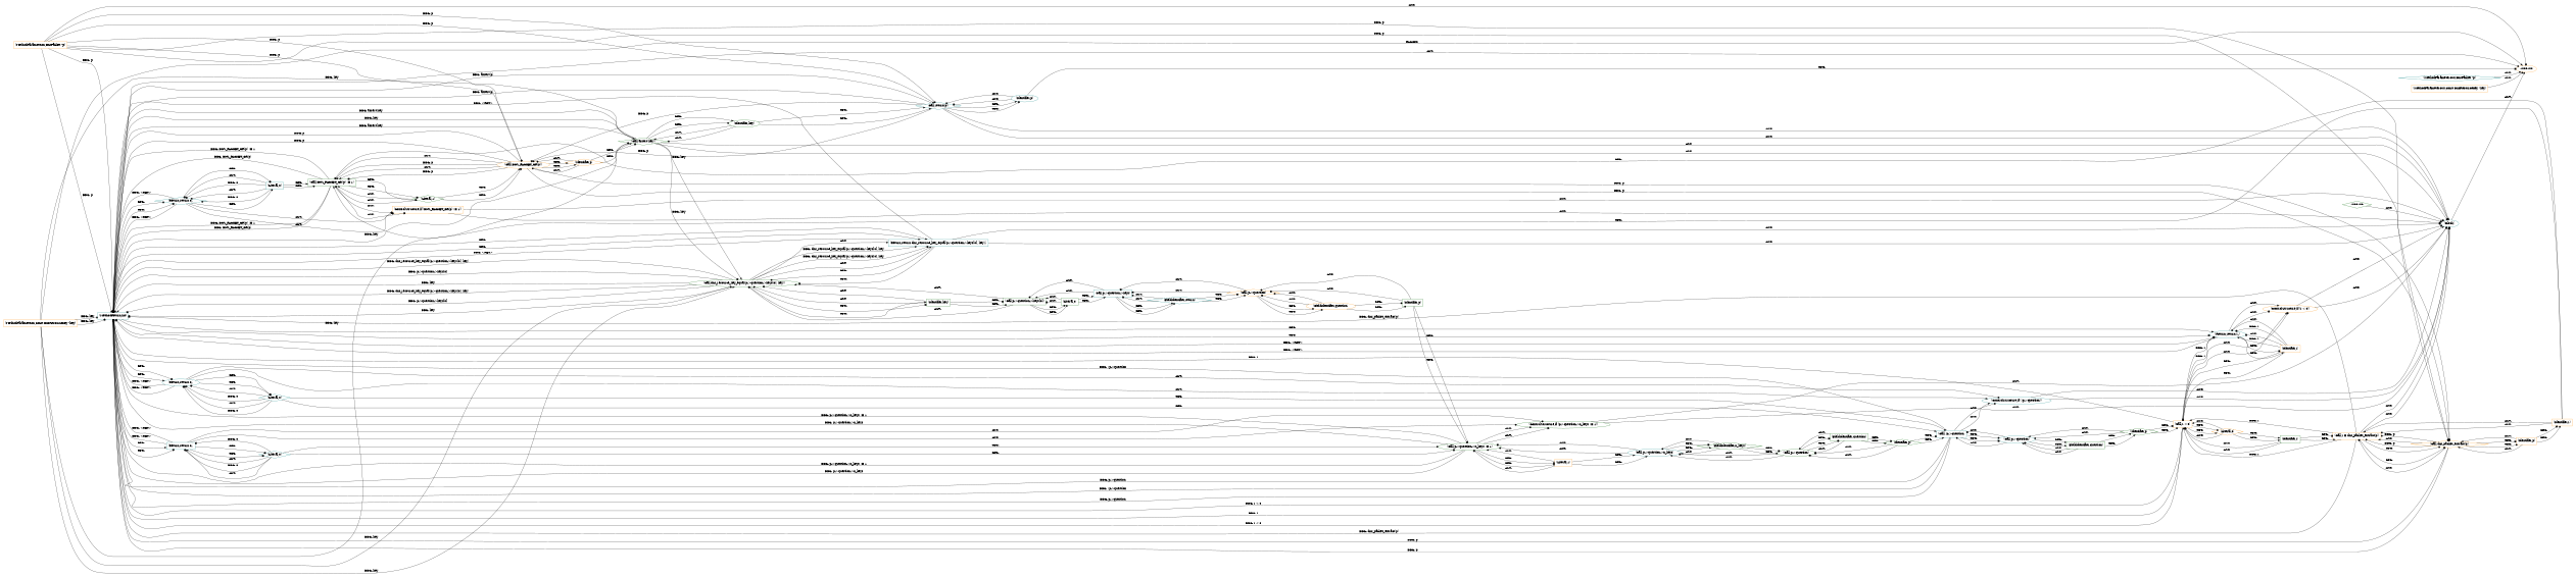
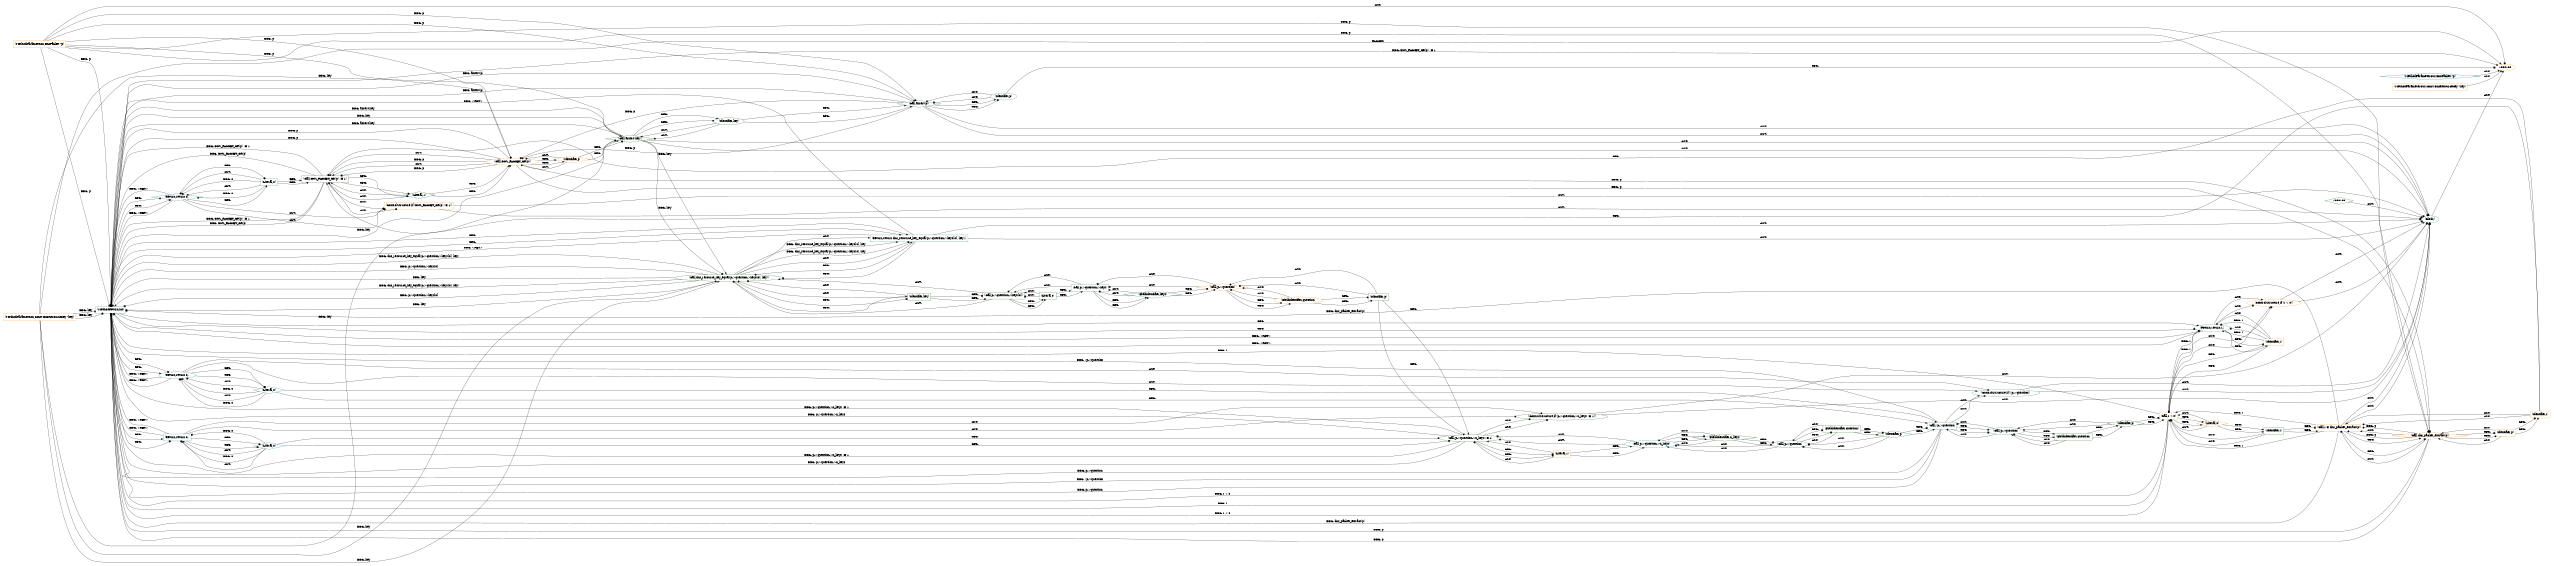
  digraph {
    rankdir=LR
    node [color=teal shape=box]
    edge [arrowhead=box]
    n1 [label="(MethodReturn,int)"]
    n2 [label="(Return,return 0;)" shape=diamond]
    n3 [label="(Return,return r;)" shape=ellipse]
    n4 [label="(Return,return 0;)" shape=ellipse]
    n5 [label="(Return,return 0;)"]
    n6 [label="(Return,return dns_resource_key_equal(p->question->keys[0], key);)"]
    1000102 [color=darkorange shape=ellipse]
    n8 [color=darkorange label="(ControlStructure,if (DNS_PACKET_QR(p) != 1))"]
    n9 [label="(Literal,0)"]
    n10 [color=darkorange label="(ControlStructure,if (r < 0))" shape=ellipse]
    n11 [color=darkorange label="(Identifier,r)"]
    n12 [label="(ControlStructure,if (!p->question))" shape=ellipse]
    n13 [label="(Literal,0)" shape=diamond]
    n14 [color=darkgreen label="(ControlStructure,if (p->question->n_keys != 1))" shape=ellipse]
    n15 [label="(Literal,0)" shape=diamond]
    n16 [color=darkgreen label="(Call,dns_resource_key_equal(p->question->keys[0], key))" shape=ellipse]
    n17 [label="(Block,)" shape=ellipse]
    n18 [color=darkorange label="(MethodParameterIn,DnsPacket *p)"]
    n19 [color=darkorange label="(Call,DNS_PACKET_QR(p))" shape=ellipse]
    n20 [color=darkorange label="(Call,dns_packet_extract(p))" shape=diamond]
-   n21 [label="(Call,return(p))" shape=diamond]
+   n21 [label="(Call,assert(p))" shape=diamond]
    n22 [color=darkgreen label="(Call,DNS_PACKET_QR(p) != 1)"]
    n23 [color=darkorange label="(Identifier,p)" shape=diamond]
    n24 [color=darkorange label="(Identifier,p)"]
    n25 [color=darkorange label="(Call,r = dns_packet_extract(p))"]
    n26 [label="(Identifier,p)" shape=ellipse]
    n27 [label="(MethodParameterOut,DnsPacket *p)" shape=diamond]
    n28 [color=darkorange label="(MethodParameterIn,const DnsResourceKey *key)"]
    n29 [color=darkgreen label="(Call,assert(key))" shape=diamond]
    n30 [color=darkgreen label="(Identifier,key)"]
    n31 [color=darkgreen label="(Identifier,key)" shape=ellipse]
    n32 [color=darkorange label="(MethodParameterOut,const DnsResourceKey *key)"]
    n33 [color=darkgreen label="(Literal,1)" shape=diamond]
    n34 [color=darkorange label="(Identifier,r)"]
    n35 [color=darkorange label="(Call,r < 0)"]
    n36 [color=darkorange label="(Literal,0)" shape=diamond]
    n37 [color=darkgreen label="(Identifier,r)"]
    n38 [label="(Call,!p->question)"]
    n39 [label="(Call,p->question)" shape=ellipse]
    n40 [color=darkgreen label="(FieldIdentifier,question)"]
    n41 [color=darkgreen label="(Identifier,p)" shape=diamond]
    n42 [color=darkgreen label="(Call,p->question->n_keys != 1)" shape=ellipse]
    n43 [color=darkorange label="(Literal,1)"]
    n44 [label="(Call,p->question->n_keys)" shape=ellipse]
    n45 [color=darkgreen label="(FieldIdentifier,n_keys)" shape=diamond]
    n46 [color=darkgreen label="(Call,p->question)" shape=ellipse]
    n47 [color=darkgreen label="(FieldIdentifier,question)"]
    n48 [color=darkgreen label="(Identifier,p)" shape=diamond]
    n49 [color=darkgreen label="(Call,p->question->keys[0])"]
    n50 [color=darkgreen label="(Literal,0)"]
    n51 [label="(Call,p->question->keys)"]
-   n52 [label="(FieldIdentifier,return)" shape=diamond]
+   n52 [label="(FieldIdentifier,keys)" shape=diamond]
    n53 [color=darkorange label="(Call,p->question)" shape=diamond]
    n54 [color=darkorange label="(FieldIdentifier,question)" shape=ellipse]
    n55 [color=darkgreen label="(Identifier,p)"]
    1000106 [color=darkgreen shape=diamond]
    n1 -> n2 [arrowhead=dot label="CFG: "]
    n1 -> n2 [label="CFG: "]
    n1 -> n3 [arrowhead=normal label="CFG: "]
    n1 -> n3 [label="CFG: "]
    n1 -> n4 [label="CFG: "]
    n1 -> n4 [arrowhead=normal label="CFG: "]
    n1 -> n5 [arrowhead=normal label="CFG: "]
    n1 -> n5 [label="CFG: "]
    n1 -> n6 [arrowhead=normal label="CFG: "]
    n1 -> n6 [arrowhead=normal label="CFG: "]
-   n1 -> 1000102 [arrowhead=dot label="AST: "]
+   n1 -> 1000102 [arrowhead=dot label="DDG: DNS_PACKET_QR(p) != 1"]
    n2 -> n1 [arrowhead=dot label="DDG: <RET>"]
    n2 -> n1 [arrowhead=dot label="DDG: <RET>"]
    n2 -> n8 [label="AST: "]
    n2 -> n8 [label="AST: "]
    n2 -> n9 [arrowhead=dot label="CFG: "]
    n2 -> n9 [label="CFG: "]
    n3 -> n1 [label="DDG: <RET>"]
    n3 -> n1 [arrowhead=normal label="DDG: <RET>"]
    n3 -> n10 [arrowhead=normal label="AST: "]
    n3 -> n10 [label="AST: "]
    n3 -> n11 [label="CFG: "]
    n3 -> n11 [arrowhead=normal label="CFG: "]
    n4 -> n1 [arrowhead=normal label="DDG: <RET>"]
    n4 -> n1 [arrowhead=dot label="DDG: <RET>"]
    n4 -> n12 [arrowhead=normal label="AST: "]
    n4 -> n12 [arrowhead=dot label="AST: "]
    n4 -> n13 [label="CFG: "]
    n4 -> n13 [label="CFG: "]
    n5 -> n1 [arrowhead=normal label="DDG: <RET>"]
    n5 -> n1 [arrowhead=normal label="DDG: <RET>"]
    n5 -> n14 [arrowhead=dot label="AST: "]
    n5 -> n14 [arrowhead=dot label="AST: "]
    n5 -> n15 [label="CFG: "]
    n5 -> n15 [label="CFG: "]
    n6 -> n1 [arrowhead=dot label="DDG: <RET>"]
    n6 -> n1 [arrowhead=normal label="DDG: <RET>"]
    n6 -> n16 [arrowhead=dot label="CFG: "]
    n6 -> n16 [label="CFG: "]
    n6 -> n17 [label="AST: "]
    n6 -> n17 [arrowhead=dot label="AST: "]
    n8 -> n17 [label="AST: "]
    n8 -> n17 [label="AST: "]
    n9 -> n2 [label="AST: "]
    n9 -> n2 [label="DDG: 0"]
    n9 -> n2 [arrowhead=dot label="AST: "]
    n9 -> n2 [arrowhead=dot label="DDG: 0"]
    n9 -> n22 [arrowhead=dot label="CFG: "]
    n9 -> n22 [arrowhead=normal label="CFG: "]
    n10 -> n17 [arrowhead=normal label="AST: "]
    n10 -> n17 [label="AST: "]
    n11 -> n3 [arrowhead=dot label="AST: "]
    n11 -> n3 [label="DDG: r"]
    n11 -> n3 [label="AST: "]
    n11 -> n3 [arrowhead=normal label="DDG: r"]
    n11 -> n35 [arrowhead=normal label="CFG: "]
    n11 -> n35 [label="CFG: "]
    n12 -> n17 [arrowhead=normal label="AST: "]
    n12 -> n17 [label="AST: "]
    n13 -> n4 [label="AST: "]
    n13 -> n4 [arrowhead=dot label="DDG: 0"]
    n13 -> n4 [label="AST: "]
    n13 -> n4 [label="DDG: 0"]
    n13 -> n38 [arrowhead=dot label="CFG: "]
    n13 -> n38 [arrowhead=normal label="CFG: "]
    n14 -> n17 [arrowhead=normal label="AST: "]
    n14 -> n17 [arrowhead=dot label="AST: "]
    n15 -> n5 [arrowhead=normal label="AST: "]
    n15 -> n5 [label="DDG: 0"]
    n15 -> n5 [arrowhead=normal label="AST: "]
    n15 -> n5 [label="DDG: 0"]
    n15 -> n42 [label="CFG: "]
    n15 -> n42 [arrowhead=dot label="CFG: "]
    n16 -> n1 [arrowhead=dot label="DDG: key"]
    n16 -> n1 [arrowhead=dot label="DDG: dns_resource_key_equal(p->question->keys[0], key)"]
    n16 -> n1 [arrowhead=dot label="DDG: p->question->keys[0]"]
    n16 -> n1 [arrowhead=dot label="DDG: key"]
    n16 -> n1 [arrowhead=normal label="DDG: dns_resource_key_equal(p->question->keys[0], key)"]
    n16 -> n1 [label="DDG: p->question->keys[0]"]
    n16 -> n6 [arrowhead=normal label="AST: "]
    n16 -> n6 [arrowhead=normal label="DDG: dns_resource_key_equal(p->question->keys[0], key)"]
    n16 -> n6 [arrowhead=normal label="AST: "]
    n16 -> n6 [label="DDG: dns_resource_key_equal(p->question->keys[0], key)"]
    n16 -> n30 [label="CFG: "]
    n16 -> n30 [arrowhead=normal label="CFG: "]
    n17 -> 1000102 [arrowhead=dot label="AST: "]
    n18 -> n1 [arrowhead=dot label="DDG: p"]
    n18 -> n1 [label="DDG: p"]
    n18 -> 1000102 [label="AST: "]
    n18 -> n19 [arrowhead=dot label="DDG: p"]
    n18 -> n19 [arrowhead=dot label="DDG: p"]
    n18 -> n20 [label="DDG: p"]
    n18 -> n20 [label="DDG: p"]
    n18 -> n21 [arrowhead=dot label="DDG: p"]
    n18 -> n21 [arrowhead=dot label="DDG: p"]
    n19 -> n1 [label="DDG: p"]
    n19 -> n1 [label="DDG: p"]
    n19 -> n20 [label="DDG: p"]
    n19 -> n20 [label="DDG: p"]
    n19 -> n22 [arrowhead=dot label="AST: "]
    n19 -> n22 [arrowhead=dot label="DDG: p"]
    n19 -> n22 [arrowhead=normal label="AST: "]
    n19 -> n22 [label="DDG: p"]
    n19 -> n23 [arrowhead=normal label="CFG: "]
    n19 -> n23 [arrowhead=normal label="CFG: "]
    n20 -> n1 [arrowhead=normal label="DDG: p"]
    n20 -> n1 [arrowhead=dot label="DDG: p"]
    n20 -> n24 [label="CFG: "]
    n20 -> n24 [arrowhead=dot label="CFG: "]
    n20 -> n25 [label="AST: "]
    n20 -> n25 [arrowhead=dot label="DDG: p"]
    n20 -> n25 [arrowhead=normal label="AST: "]
    n20 -> n25 [arrowhead=dot label="DDG: p"]
    n21 -> n1 [arrowhead=dot label="DDG: assert(p)"]
    n21 -> n1 [arrowhead=dot label="DDG: assert(p)"]
    n21 -> n17 [arrowhead=normal label="AST: "]
    n21 -> n17 [label="AST: "]
    n21 -> n19 [arrowhead=dot label="DDG: p"]
    n21 -> n19 [label="DDG: p"]
    n21 -> n26 [arrowhead=normal label="CFG: "]
    n21 -> n26 [label="CFG: "]
    n22 -> n1 [arrowhead=normal label="DDG: DNS_PACKET_QR(p) != 1"]
    n22 -> n1 [arrowhead=dot label="DDG: DNS_PACKET_QR(p)"]
    n22 -> n1 [arrowhead=dot label="DDG: DNS_PACKET_QR(p) != 1"]
    n22 -> n1 [label="DDG: DNS_PACKET_QR(p)"]
    n22 -> n8 [arrowhead=dot label="AST: "]
    n22 -> n8 [label="AST: "]
    n22 -> n33 [label="CFG: "]
    n22 -> n33 [label="CFG: "]
    n23 -> n19 [arrowhead=dot label="AST: "]
    n23 -> n19 [arrowhead=dot label="AST: "]
    n23 -> n29 [label="CFG: "]
    n23 -> n29 [arrowhead=normal label="CFG: "]
    n24 -> n20 [arrowhead=normal label="AST: "]
    n24 -> n20 [arrowhead=normal label="AST: "]
    n24 -> n34 [label="CFG: "]
    n24 -> n34 [arrowhead=dot label="CFG: "]
    n25 -> n1 [label="DDG: dns_packet_extract(p)"]
    n25 -> n1 [arrowhead=normal label="DDG: dns_packet_extract(p)"]
    n25 -> n17 [arrowhead=normal label="AST: "]
    n25 -> n17 [arrowhead=normal label="AST: "]
    n25 -> n20 [label="CFG: "]
    n25 -> n20 [arrowhead=dot label="CFG: "]
    n25 -> n35 [arrowhead=dot label="DDG: r"]
    n25 -> n35 [arrowhead=normal label="DDG: r"]
    n26 -> 1000102 [label="CFG: "]
    n26 -> n21 [arrowhead=dot label="AST: "]
    n26 -> n21 [label="AST: "]
    n27 -> 1000102 [arrowhead=dot label="AST: "]
    n28 -> n1 [arrowhead=dot label="DDG: key"]
    n28 -> n1 [label="DDG: key"]
    n28 -> 1000102 [arrowhead=normal label="PACKET: "]
    n28 -> n16 [arrowhead=dot label="DDG: key"]
    n28 -> n16 [arrowhead=normal label="DDG: key"]
    n28 -> n29 [arrowhead=normal label="DDG: key"]
    n28 -> n29 [label="DDG: key"]
    n29 -> n1 [label="DDG: key"]
    n29 -> n1 [arrowhead=normal label="DDG: assert(key)"]
    n29 -> n1 [arrowhead=normal label="DDG: key"]
    n29 -> n1 [arrowhead=dot label="DDG: assert(key)"]
    n29 -> n16 [label="DDG: key"]
    n29 -> n16 [arrowhead=normal label="DDG: key"]
    n29 -> n17 [arrowhead=dot label="AST: "]
    n29 -> n17 [arrowhead=dot label="AST: "]
    n29 -> n31 [arrowhead=normal label="CFG: "]
    n29 -> n31 [arrowhead=dot label="CFG: "]
    n30 -> n16 [label="AST: "]
    n30 -> n16 [arrowhead=dot label="AST: "]
    n30 -> n49 [label="CFG: "]
    n30 -> n49 [arrowhead=dot label="CFG: "]
    n31 -> n21 [arrowhead=normal label="CFG: "]
    n31 -> n21 [arrowhead=normal label="CFG: "]
    n31 -> n29 [arrowhead=normal label="AST: "]
    n31 -> n29 [arrowhead=dot label="AST: "]
    n32 -> 1000102 [arrowhead=dot label="AST: "]
    n33 -> n19 [arrowhead=normal label="CFG: "]
    n33 -> n19 [label="CFG: "]
    n33 -> n22 [arrowhead=normal label="AST: "]
    n33 -> n22 [label="AST: "]
    n34 -> n22 [arrowhead=normal label="CFG: "]
    n34 -> n22 [arrowhead=dot label="CFG: "]
    n34 -> n25 [arrowhead=normal label="AST: "]
    n34 -> n25 [arrowhead=dot label="AST: "]
    n35 -> n1 [label="DDG: r < 0"]
    n35 -> n1 [arrowhead=dot label="DDG: r"]
    n35 -> n1 [arrowhead=dot label="DDG: r < 0"]
    n35 -> n1 [arrowhead=dot label="DDG: r"]
    n35 -> n3 [arrowhead=normal label="DDG: r"]
    n35 -> n3 [label="DDG: r"]
    n35 -> n10 [arrowhead=normal label="AST: "]
    n35 -> n10 [label="AST: "]
    n35 -> n36 [arrowhead=dot label="CFG: "]
    n35 -> n36 [arrowhead=normal label="CFG: "]
    n36 -> n35 [arrowhead=dot label="AST: "]
    n36 -> n35 [arrowhead=normal label="AST: "]
    n36 -> n37 [arrowhead=normal label="CFG: "]
    n36 -> n37 [arrowhead=normal label="CFG: "]
    n37 -> n25 [label="CFG: "]
    n37 -> n25 [arrowhead=normal label="CFG: "]
    n37 -> n35 [label="AST: "]
    n37 -> n35 [arrowhead=dot label="AST: "]
    n38 -> n1 [label="DDG: p->question"]
    n38 -> n1 [arrowhead=dot label="DDG: !p->question"]
    n38 -> n1 [label="DDG: p->question"]
    n38 -> n1 [arrowhead=normal label="DDG: !p->question"]
    n38 -> n12 [arrowhead=dot label="AST: "]
    n38 -> n12 [arrowhead=normal label="AST: "]
    n38 -> n39 [arrowhead=dot label="CFG: "]
    n38 -> n39 [label="CFG: "]
    n39 -> n38 [arrowhead=dot label="AST: "]
    n39 -> n38 [label="AST: "]
    n39 -> n40 [arrowhead=normal label="CFG: "]
    n39 -> n40 [arrowhead=normal label="CFG: "]
    n40 -> n39 [label="AST: "]
    n40 -> n39 [arrowhead=normal label="AST: "]
    n40 -> n41 [arrowhead=normal label="CFG: "]
    n40 -> n41 [arrowhead=dot label="CFG: "]
    n41 -> n35 [label="CFG: "]
    n41 -> n35 [arrowhead=dot label="CFG: "]
    n41 -> n39 [arrowhead=dot label="AST: "]
    n41 -> n39 [arrowhead=normal label="AST: "]
    n42 -> n1 [arrowhead=dot label="DDG: p->question->n_keys != 1"]
    n42 -> n1 [label="DDG: p->question->n_keys"]
    n42 -> n1 [arrowhead=dot label="DDG: p->question->n_keys != 1"]
    n42 -> n1 [arrowhead=dot label="DDG: p->question->n_keys"]
    n42 -> n14 [arrowhead=dot label="AST: "]
    n42 -> n14 [label="AST: "]
    n42 -> n43 [label="CFG: "]
    n42 -> n43 [arrowhead=dot label="CFG: "]
    n43 -> n42 [label="AST: "]
    n43 -> n42 [arrowhead=normal label="AST: "]
    n43 -> n44 [arrowhead=normal label="CFG: "]
    n43 -> n44 [arrowhead=normal label="CFG: "]
    n44 -> n42 [label="AST: "]
    n44 -> n42 [arrowhead=dot label="AST: "]
    n44 -> n45 [label="CFG: "]
    n44 -> n45 [arrowhead=normal label="CFG: "]
    n45 -> n44 [arrowhead=normal label="AST: "]
    n45 -> n44 [arrowhead=dot label="AST: "]
    n45 -> n46 [arrowhead=dot label="CFG: "]
    n45 -> n46 [label="CFG: "]
    n46 -> n44 [label="AST: "]
    n46 -> n44 [arrowhead=normal label="AST: "]
    n46 -> n47 [label="CFG: "]
    n46 -> n47 [label="CFG: "]
    n47 -> n46 [arrowhead=dot label="AST: "]
    n47 -> n46 [arrowhead=dot label="AST: "]
    n47 -> n48 [arrowhead=normal label="CFG: "]
    n47 -> n48 [label="CFG: "]
    n48 -> n38 [arrowhead=normal label="CFG: "]
    n48 -> n38 [label="CFG: "]
    n48 -> n46 [label="AST: "]
    n48 -> n46 [label="AST: "]
    n49 -> n16 [arrowhead=normal label="AST: "]
    n49 -> n16 [label="AST: "]
    n49 -> n50 [arrowhead=dot label="CFG: "]
    n49 -> n50 [arrowhead=dot label="CFG: "]
    n50 -> n49 [arrowhead=normal label="AST: "]
    n50 -> n49 [label="AST: "]
    n50 -> n51 [arrowhead=normal label="CFG: "]
    n50 -> n51 [arrowhead=normal label="CFG: "]
    n51 -> n49 [arrowhead=dot label="AST: "]
    n51 -> n49 [arrowhead=normal label="AST: "]
    n51 -> n52 [arrowhead=dot label="CFG: "]
    n51 -> n52 [arrowhead=dot label="CFG: "]
    n52 -> n51 [arrowhead=dot label="AST: "]
    n52 -> n51 [label="AST: "]
    n52 -> n53 [label="CFG: "]
    n52 -> n53 [arrowhead=dot label="CFG: "]
    n53 -> n51 [label="AST: "]
    n53 -> n51 [label="AST: "]
    n53 -> n54 [arrowhead=dot label="CFG: "]
    n53 -> n54 [arrowhead=dot label="CFG: "]
    n54 -> n53 [arrowhead=dot label="AST: "]
    n54 -> n53 [label="AST: "]
    n54 -> n55 [arrowhead=dot label="CFG: "]
    n54 -> n55 [arrowhead=dot label="CFG: "]
    n55 -> n42 [arrowhead=normal label="CFG: "]
    n55 -> n42 [arrowhead=dot label="CFG: "]
    n55 -> n53 [arrowhead=dot label="AST: "]
    n55 -> n53 [label="AST: "]
    1000106 -> n17 [label="AST: "]
  }
